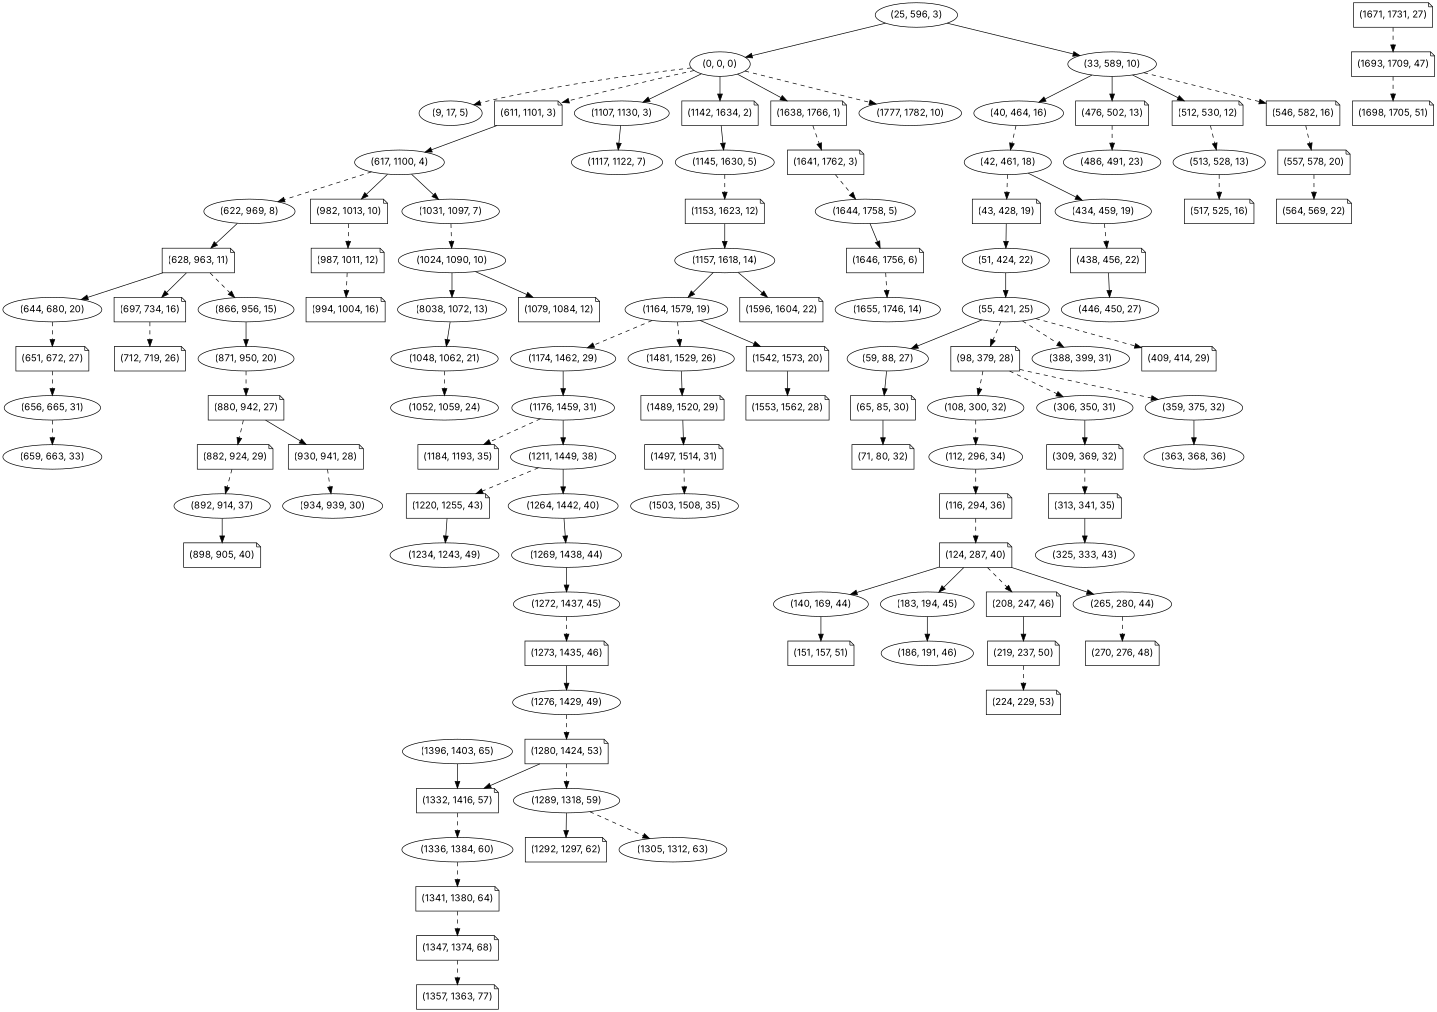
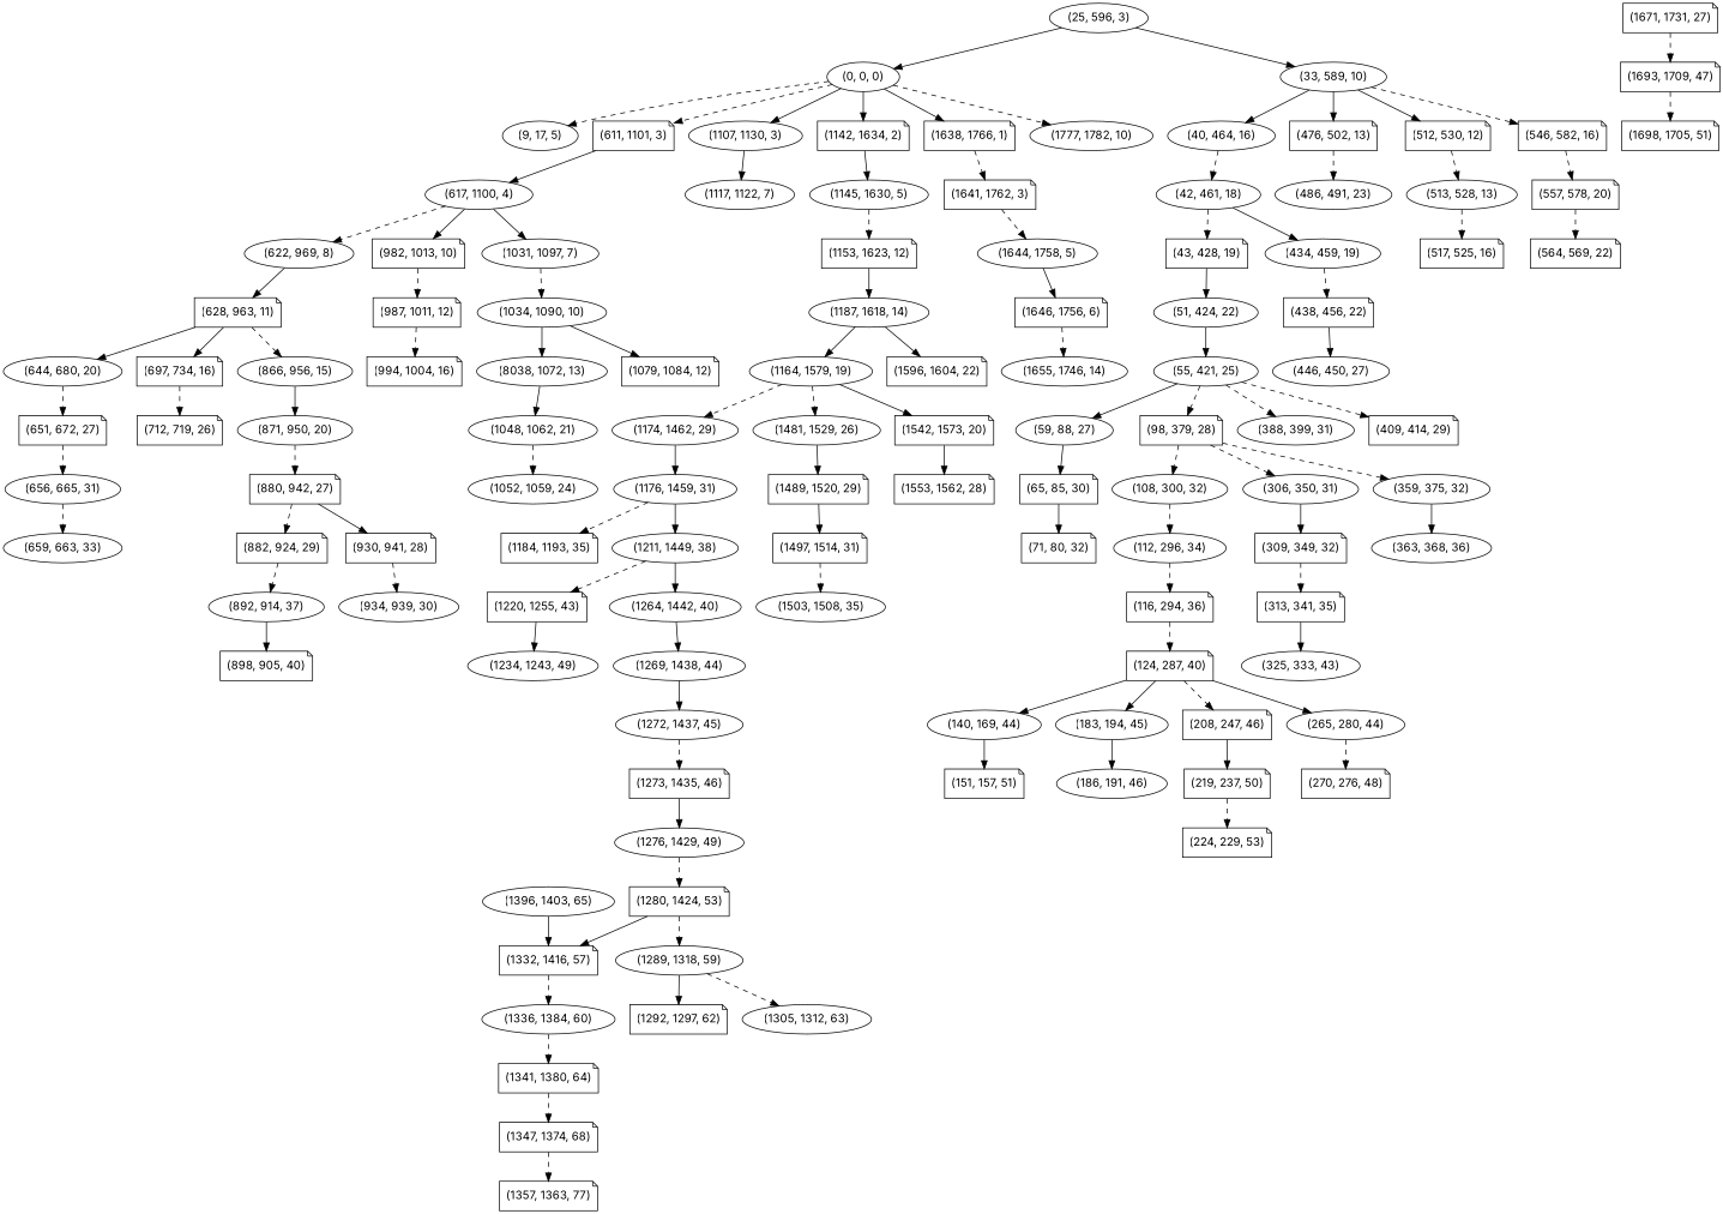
  digraph {
    fontname=Inter
    node [fontname=Inter shape=ellipse]
    edge [fontname=Inter style=dashed]
    "(0, 0, 0)"
    "(9, 17, 5)"
    "(611, 1101, 3)" [shape=note]
    "(1107, 1130, 3)"
    "(1142, 1634, 2)" [shape=note]
    "(1638, 1766, 1)" [shape=note]
    "(1777, 1782, 10)"
    "(25, 596, 3)"
    "(33, 589, 10)"
    "(617, 1100, 4)"
    "(1117, 1122, 7)"
    "(1145, 1630, 5)"
    "(1641, 1762, 3)" [shape=note]
    "(40, 464, 16)"
    "(476, 502, 13)" [shape=note]
    "(512, 530, 12)" [shape=note]
    "(546, 582, 16)" [shape=note]
    "(42, 461, 18)"
    "(486, 491, 23)"
    "(513, 528, 13)"
    "(557, 578, 20)" [shape=note]
    "(43, 428, 19)" [shape=note]
    "(434, 459, 19)"
    "(51, 424, 22)"
    "(438, 456, 22)" [shape=note]
    "(55, 421, 25)"
    "(59, 88, 27)"
    "(98, 379, 28)" [shape=note]
    "(388, 399, 31)"
    "(409, 414, 29)" [shape=note]
    "(65, 85, 30)" [shape=note]
    "(108, 300, 32)"
    "(306, 350, 31)"
    "(359, 375, 32)"
    "(71, 80, 32)" [shape=note]
    "(112, 296, 34)"
-   "(309, 349, 32)" [shape=note label="(309, 369, 32)"]
+   "(309, 349, 32)" [shape=note]
    "(363, 368, 36)"
    "(116, 294, 36)" [shape=note]
    "(124, 287, 40)" [shape=note]
    "(140, 169, 44)"
    "(183, 194, 45)"
    "(208, 247, 46)" [shape=note]
    "(265, 280, 44)"
    "(151, 157, 51)" [shape=note]
    "(186, 191, 46)"
    "(219, 237, 50)" [shape=note]
    "(270, 276, 48)" [shape=note]
    "(224, 229, 53)" [shape=note]
    "(313, 341, 35)" [shape=note]
    "(325, 333, 43)"
    "(446, 450, 27)"
    "(517, 525, 16)" [shape=note]
    "(564, 569, 22)" [shape=note]
    "(622, 969, 8)"
    "(982, 1013, 10)" [shape=note]
    "(1031, 1097, 7)"
    "(628, 963, 11)" [shape=note]
    "(987, 1011, 12)" [shape=note]
-   "(1034, 1090, 10)" [label="(1024, 1090, 10)"]
+   "(1034, 1090, 10)"
    "(644, 680, 20)"
    "(697, 734, 16)" [shape=note]
    "(866, 956, 15)"
    "(651, 672, 27)" [shape=note]
    "(712, 719, 26)" [shape=note]
    "(871, 950, 20)"
    "(656, 665, 31)"
    "(659, 663, 33)"
    "(880, 942, 27)" [shape=note]
    "(882, 924, 29)" [shape=note]
    "(930, 941, 28)" [shape=note]
    "(892, 914, 37)"
    "(934, 939, 30)"
    "(898, 905, 40)" [shape=note]
    "(994, 1004, 16)" [shape=note]
    n76 [label="(8038, 1072, 13)"]
    "(1079, 1084, 12)" [shape=note]
    "(1048, 1062, 21)"
    "(1052, 1059, 24)"
    "(1153, 1623, 12)" [shape=note]
-   "(1157, 1618, 14)"
+   "(1157, 1618, 14)" [label="(1187, 1618, 14)"]
    "(1164, 1579, 19)"
    "(1596, 1604, 22)" [shape=note]
    "(1174, 1462, 29)"
    "(1481, 1529, 26)"
    "(1542, 1573, 20)" [shape=note]
    "(1176, 1459, 31)"
    "(1489, 1520, 29)" [shape=note]
    "(1553, 1562, 28)" [shape=note]
    "(1184, 1193, 35)" [shape=note]
    "(1211, 1449, 38)"
    "(1220, 1255, 43)" [shape=note]
    "(1264, 1442, 40)"
    "(1234, 1243, 49)"
    "(1269, 1438, 44)"
    "(1272, 1437, 45)"
    "(1273, 1435, 46)" [shape=note]
    "(1276, 1429, 49)"
    "(1280, 1424, 53)" [shape=note]
    "(1289, 1318, 59)"
    "(1332, 1416, 57)" [shape=note]
    "(1292, 1297, 62)" [shape=note]
    "(1305, 1312, 63)"
    "(1336, 1384, 60)"
    "(1341, 1380, 64)" [shape=note]
    "(1396, 1403, 65)"
    "(1347, 1374, 68)" [shape=note]
    "(1357, 1363, 77)" [shape=note]
    "(1497, 1514, 31)" [shape=note]
    "(1503, 1508, 35)"
    "(1644, 1758, 5)"
    "(1646, 1756, 6)" [shape=note]
    "(1655, 1746, 14)"
    "(1671, 1731, 27)" [shape=note]
    "(1693, 1709, 47)" [shape=note]
    "(1698, 1705, 51)" [shape=note]
    "(0, 0, 0)" -> "(9, 17, 5)"
    "(0, 0, 0)" -> "(611, 1101, 3)"
    "(0, 0, 0)" -> "(1107, 1130, 3)" [style=solid]
    "(0, 0, 0)" -> "(1142, 1634, 2)" [style=solid]
    "(0, 0, 0)" -> "(1638, 1766, 1)" [style=solid]
    "(0, 0, 0)" -> "(1777, 1782, 10)"
    "(611, 1101, 3)" -> "(617, 1100, 4)" [style=solid]
    "(1107, 1130, 3)" -> "(1117, 1122, 7)" [style=solid]
    "(1142, 1634, 2)" -> "(1145, 1630, 5)" [style=solid]
    "(1638, 1766, 1)" -> "(1641, 1762, 3)"
    "(25, 596, 3)" -> "(0, 0, 0)" [style=solid]
    "(25, 596, 3)" -> "(33, 589, 10)" [style=solid]
    "(33, 589, 10)" -> "(40, 464, 16)" [style=solid]
    "(33, 589, 10)" -> "(476, 502, 13)" [style=solid]
    "(33, 589, 10)" -> "(512, 530, 12)" [style=solid]
    "(33, 589, 10)" -> "(546, 582, 16)"
    "(617, 1100, 4)" -> "(622, 969, 8)"
    "(617, 1100, 4)" -> "(982, 1013, 10)" [style=solid]
    "(617, 1100, 4)" -> "(1031, 1097, 7)" [style=solid]
    "(1145, 1630, 5)" -> "(1153, 1623, 12)"
    "(1641, 1762, 3)" -> "(1644, 1758, 5)"
    "(40, 464, 16)" -> "(42, 461, 18)"
    "(476, 502, 13)" -> "(486, 491, 23)"
    "(512, 530, 12)" -> "(513, 528, 13)"
    "(546, 582, 16)" -> "(557, 578, 20)"
    "(42, 461, 18)" -> "(43, 428, 19)"
    "(42, 461, 18)" -> "(434, 459, 19)" [style=solid]
    "(513, 528, 13)" -> "(517, 525, 16)"
    "(557, 578, 20)" -> "(564, 569, 22)"
    "(43, 428, 19)" -> "(51, 424, 22)" [style=solid]
    "(434, 459, 19)" -> "(438, 456, 22)"
    "(51, 424, 22)" -> "(55, 421, 25)" [style=solid]
    "(438, 456, 22)" -> "(446, 450, 27)" [style=solid]
    "(55, 421, 25)" -> "(59, 88, 27)" [style=solid]
    "(55, 421, 25)" -> "(98, 379, 28)"
    "(55, 421, 25)" -> "(388, 399, 31)"
    "(55, 421, 25)" -> "(409, 414, 29)"
    "(59, 88, 27)" -> "(65, 85, 30)" [style=solid]
    "(98, 379, 28)" -> "(108, 300, 32)"
    "(98, 379, 28)" -> "(306, 350, 31)"
    "(98, 379, 28)" -> "(359, 375, 32)"
    "(65, 85, 30)" -> "(71, 80, 32)" [style=solid]
    "(108, 300, 32)" -> "(112, 296, 34)"
    "(306, 350, 31)" -> "(309, 349, 32)" [style=solid]
    "(359, 375, 32)" -> "(363, 368, 36)" [style=solid]
    "(112, 296, 34)" -> "(116, 294, 36)"
    "(309, 349, 32)" -> "(313, 341, 35)"
    "(116, 294, 36)" -> "(124, 287, 40)"
    "(124, 287, 40)" -> "(140, 169, 44)" [style=solid]
    "(124, 287, 40)" -> "(183, 194, 45)" [style=solid]
    "(124, 287, 40)" -> "(208, 247, 46)"
    "(124, 287, 40)" -> "(265, 280, 44)" [style=solid]
    "(140, 169, 44)" -> "(151, 157, 51)" [style=solid]
    "(183, 194, 45)" -> "(186, 191, 46)" [style=solid]
    "(208, 247, 46)" -> "(219, 237, 50)" [style=solid]
    "(265, 280, 44)" -> "(270, 276, 48)"
    "(219, 237, 50)" -> "(224, 229, 53)"
    "(313, 341, 35)" -> "(325, 333, 43)" [style=solid]
    "(622, 969, 8)" -> "(628, 963, 11)" [style=solid]
    "(982, 1013, 10)" -> "(987, 1011, 12)"
    "(1031, 1097, 7)" -> "(1034, 1090, 10)"
    "(628, 963, 11)" -> "(644, 680, 20)" [style=solid]
    "(628, 963, 11)" -> "(697, 734, 16)" [style=solid]
    "(628, 963, 11)" -> "(866, 956, 15)"
    "(987, 1011, 12)" -> "(994, 1004, 16)"
    "(1034, 1090, 10)" -> n76 [style=solid]
    "(1034, 1090, 10)" -> "(1079, 1084, 12)" [style=solid]
    "(644, 680, 20)" -> "(651, 672, 27)"
    "(697, 734, 16)" -> "(712, 719, 26)"
    "(866, 956, 15)" -> "(871, 950, 20)" [style=solid]
    "(651, 672, 27)" -> "(656, 665, 31)"
    "(871, 950, 20)" -> "(880, 942, 27)"
    "(656, 665, 31)" -> "(659, 663, 33)"
    "(880, 942, 27)" -> "(882, 924, 29)"
    "(880, 942, 27)" -> "(930, 941, 28)" [style=solid]
    "(882, 924, 29)" -> "(892, 914, 37)"
    "(930, 941, 28)" -> "(934, 939, 30)"
    "(892, 914, 37)" -> "(898, 905, 40)" [style=solid]
    n76 -> "(1048, 1062, 21)" [style=solid]
    "(1048, 1062, 21)" -> "(1052, 1059, 24)"
    "(1153, 1623, 12)" -> "(1157, 1618, 14)" [style=solid]
    "(1157, 1618, 14)" -> "(1164, 1579, 19)" [style=solid]
    "(1157, 1618, 14)" -> "(1596, 1604, 22)" [style=solid]
    "(1164, 1579, 19)" -> "(1174, 1462, 29)"
    "(1164, 1579, 19)" -> "(1481, 1529, 26)"
    "(1164, 1579, 19)" -> "(1542, 1573, 20)" [style=solid]
    "(1174, 1462, 29)" -> "(1176, 1459, 31)" [style=solid]
    "(1481, 1529, 26)" -> "(1489, 1520, 29)" [style=solid]
    "(1542, 1573, 20)" -> "(1553, 1562, 28)" [style=solid]
    "(1176, 1459, 31)" -> "(1184, 1193, 35)"
    "(1176, 1459, 31)" -> "(1211, 1449, 38)" [style=solid]
    "(1489, 1520, 29)" -> "(1497, 1514, 31)" [style=solid]
    "(1211, 1449, 38)" -> "(1220, 1255, 43)"
    "(1211, 1449, 38)" -> "(1264, 1442, 40)" [style=solid]
    "(1220, 1255, 43)" -> "(1234, 1243, 49)" [style=solid]
    "(1264, 1442, 40)" -> "(1269, 1438, 44)" [style=solid]
    "(1269, 1438, 44)" -> "(1272, 1437, 45)" [style=solid]
    "(1272, 1437, 45)" -> "(1273, 1435, 46)"
    "(1273, 1435, 46)" -> "(1276, 1429, 49)" [style=solid]
    "(1276, 1429, 49)" -> "(1280, 1424, 53)"
    "(1280, 1424, 53)" -> "(1289, 1318, 59)"
    "(1280, 1424, 53)" -> "(1332, 1416, 57)" [style=solid]
    "(1289, 1318, 59)" -> "(1292, 1297, 62)" [style=solid]
    "(1289, 1318, 59)" -> "(1305, 1312, 63)"
    "(1332, 1416, 57)" -> "(1336, 1384, 60)"
    "(1336, 1384, 60)" -> "(1341, 1380, 64)"
    "(1341, 1380, 64)" -> "(1347, 1374, 68)"
    "(1396, 1403, 65)" -> "(1332, 1416, 57)" [style=solid]
    "(1347, 1374, 68)" -> "(1357, 1363, 77)"
    "(1497, 1514, 31)" -> "(1503, 1508, 35)"
    "(1644, 1758, 5)" -> "(1646, 1756, 6)" [style=solid]
    "(1646, 1756, 6)" -> "(1655, 1746, 14)"
    "(1671, 1731, 27)" -> "(1693, 1709, 47)"
    "(1693, 1709, 47)" -> "(1698, 1705, 51)"
  }
